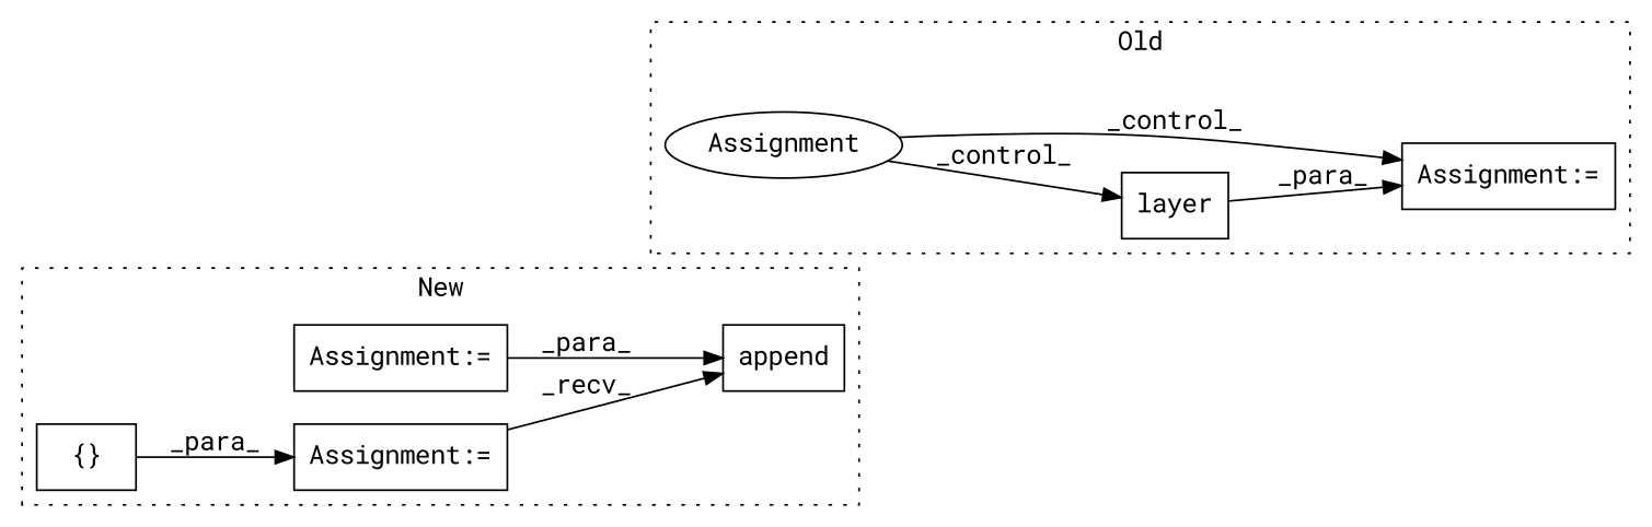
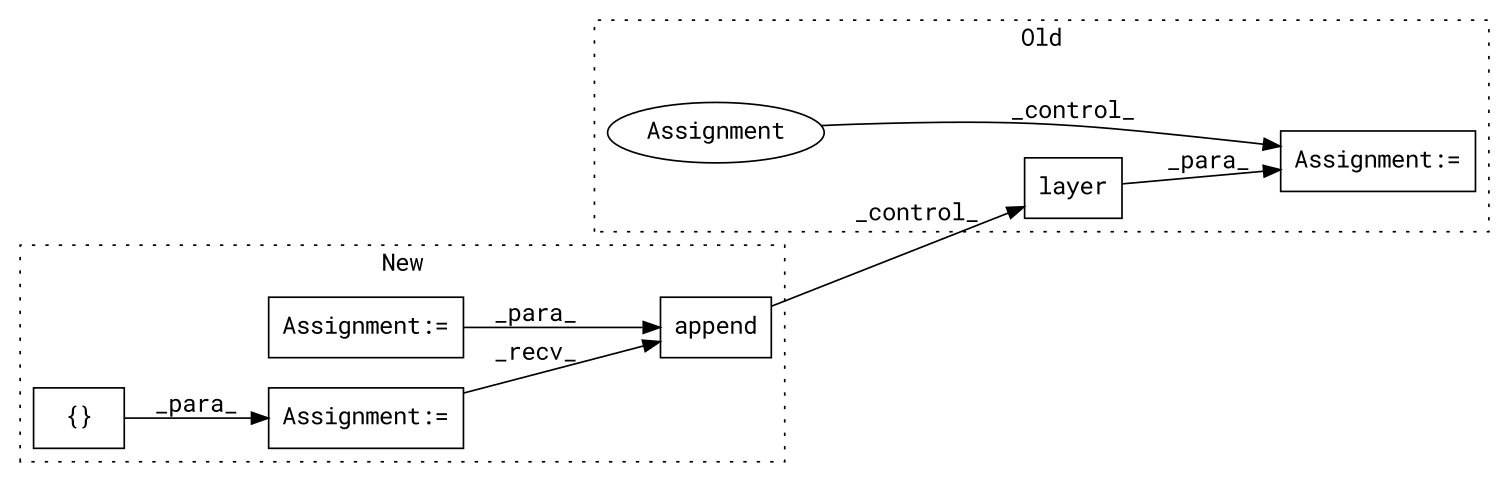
  digraph {
    fontname="Roboto Mono"
    rankdir=LR
    node [a=7 fontname="Roboto Mono" l=1 shape=box]
    edge [fontname="Roboto Mono"]
    n1 [a=32 l="6,1" label=layer s="40837,40855"]
    n2 [label="Assignment:=" s=40836]
    n3 [a=42 label=Assignment shape=ellipse l=""]
    n4 [a=32 l="7,1" label=append s="39672,39712"]
    n5 [label="Assignment:=" s=39514]
    n6 [a=4 l=2 label="{}" s=39265]
    n7 [label="Assignment:=" s=39251]
    subgraph cluster_1 {
      label=Old
      style=dotted
      n1
      n2
      n3
    }
    subgraph cluster_2 {
      label=New
      style=dotted
      n4
      n5
      n6
      n7
    }
    n1 -> n2 [label=_para_]
-   n3 -> n1 [label=_control_]
+   n4 -> n1 [label=_control_]
    n3 -> n2 [label=_control_]
    n5 -> n4 [label=_para_]
    n6 -> n7 [label=_para_]
    n7 -> n4 [label=_recv_]
  }
